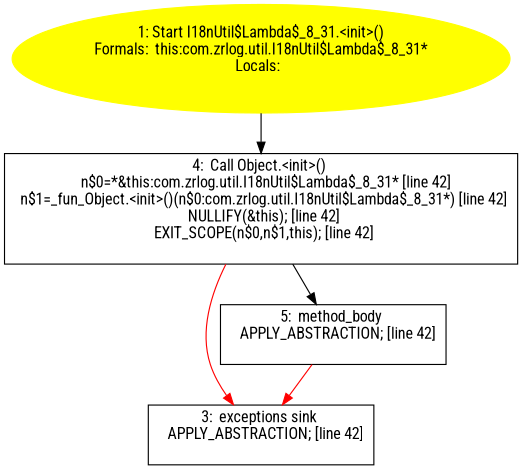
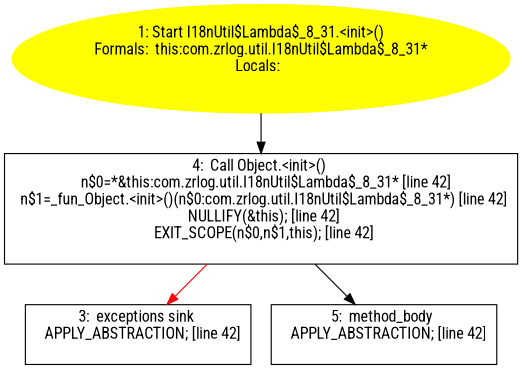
  digraph {
    fontname="Roboto Condensed"
    node [fontname="Roboto Condensed" shape=box]
    edge [fontname="Roboto Condensed"]
    n1 [color=yellow label="1: Start I18nUtil$Lambda$_8_31.<init>()\nFormals:  this:com.zrlog.util.I18nUtil$Lambda$_8_31*\nLocals:  \n  " style=filled shape=""]
    n2 [label="4:  Call Object.<init>() \n   n$0=*&this:com.zrlog.util.I18nUtil$Lambda$_8_31* [line 42]\n  n$1=_fun_Object.<init>()(n$0:com.zrlog.util.I18nUtil$Lambda$_8_31*) [line 42]\n  NULLIFY(&this); [line 42]\n  EXIT_SCOPE(n$0,n$1,this); [line 42]\n "]
    n3 [label="3:  exceptions sink \n   APPLY_ABSTRACTION; [line 42]\n "]
    n4 [label="5:  method_body \n   APPLY_ABSTRACTION; [line 42]\n "]
    n1 -> n2
    n2 -> n3 [color=red]
    n2 -> n4
-   n4 -> n3 [color=red]
  }
